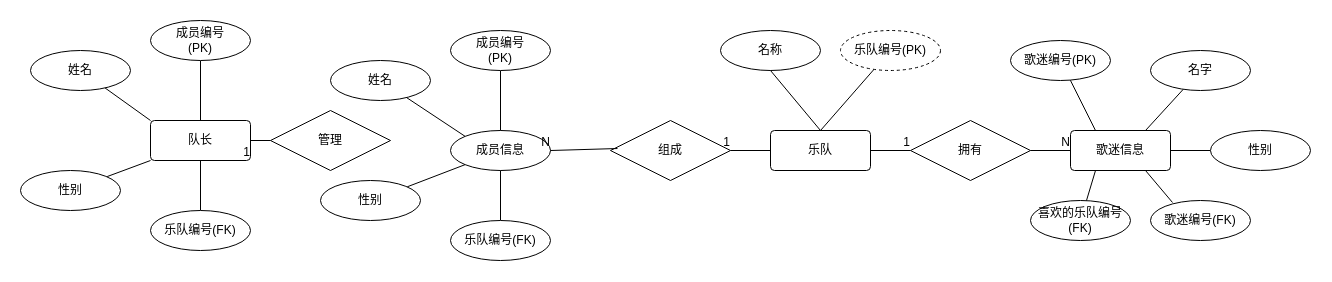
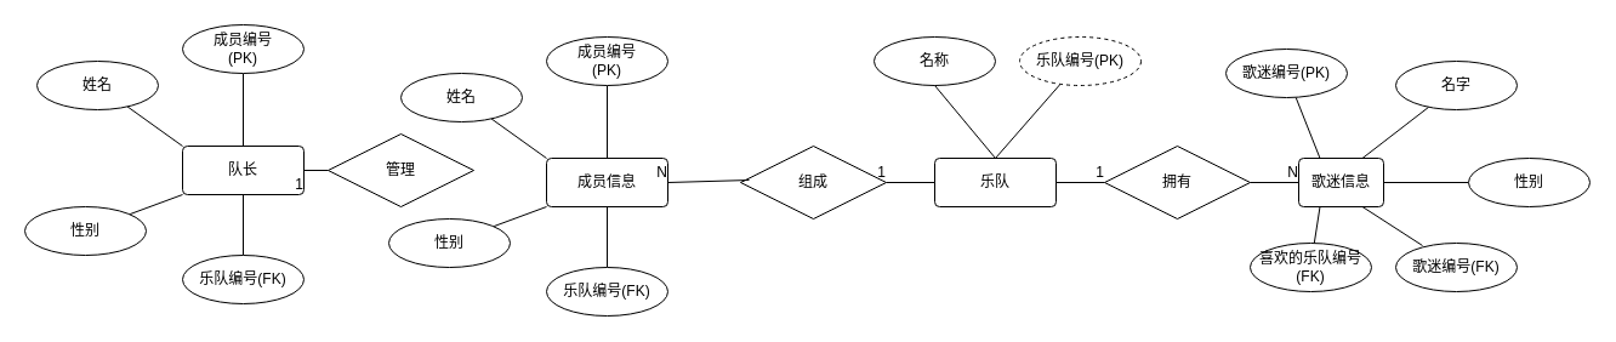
  <mxCell id="0" />
  <mxCell id="1" parent="0" />
  <mxCell id="2" value="乐队" style="rounded=1;arcSize=10;whiteSpace=wrap;html=1;align=center;" vertex="1" parent="1"><mxGeometry x="770" y="130" width="100" height="40" as="geometry" /></mxCell>
  <mxCell id="3" value="名称" style="ellipse;whiteSpace=wrap;html=1;align=center;" vertex="1" parent="1"><mxGeometry x="720" y="30" width="100" height="40" as="geometry" /></mxCell>
  <mxCell id="4" value="" style="endArrow=none;html=1;rounded=0;exitX=0.5;exitY=1;exitDx=0;exitDy=0;entryX=0.5;entryY=0;entryDx=0;entryDy=0;" edge="1" parent="1" source="3" target="2"><mxGeometry relative="1" as="geometry"><mxPoint x="670" y="190" as="sourcePoint" /><mxPoint x="830" y="190" as="targetPoint" /></mxGeometry></mxCell>
  <mxCell id="5" value="" style="endArrow=none;html=1;rounded=0;exitX=0.5;exitY=0;exitDx=0;exitDy=0;" edge="1" parent="1" source="2" target="6"><mxGeometry relative="1" as="geometry"><mxPoint x="670" y="190" as="sourcePoint" /><mxPoint x="830" y="190" as="targetPoint" /></mxGeometry></mxCell>
  <mxCell id="6" value="乐队编号(PK)" style="ellipse;whiteSpace=wrap;html=1;align=center;dashed=1;" vertex="1" parent="1"><mxGeometry x="840" y="30" width="100" height="40" as="geometry" /></mxCell>
  <mxCell id="7" value="" style="endArrow=none;html=1;rounded=0;exitX=0;exitY=0.5;exitDx=0;exitDy=0;" edge="1" parent="1" source="2" target="9"><mxGeometry relative="1" as="geometry"><mxPoint x="670" y="190" as="sourcePoint" /><mxPoint x="830" y="190" as="targetPoint" /></mxGeometry></mxCell>
  <mxCell id="8" value="1" style="resizable=0;html=1;align=right;verticalAlign=bottom;" connectable="0" vertex="1" parent="7"><mxGeometry x="1" relative="1" as="geometry" /></mxCell>
  <mxCell id="9" value="组成" style="shape=rhombus;perimeter=rhombusPerimeter;whiteSpace=wrap;html=1;align=center;" vertex="1" parent="1"><mxGeometry x="610" y="120" width="120" height="60" as="geometry" /></mxCell>
- <mxCell id="10" value="成员信息" style="ellipse;arcSize=10;whiteSpace=wrap;html=1;align=center;" vertex="1" parent="1"><mxGeometry x="449.999" y="129.997" width="100" height="40" as="geometry" /></mxCell>
+ <mxCell id="10" value="成员信息" style="rounded=1;arcSize=10;whiteSpace=wrap;html=1;align=center;" vertex="1" parent="1"><mxGeometry x="449.999" y="129.997" width="100" height="40" as="geometry" /></mxCell>
  <mxCell id="11" value="" style="endArrow=none;html=1;rounded=0;exitX=0.058;exitY=0.467;exitDx=0;exitDy=0;exitPerimeter=0;entryX=1;entryY=0.5;entryDx=0;entryDy=0;" edge="1" parent="1" source="9" target="10"><mxGeometry relative="1" as="geometry"><mxPoint x="520" y="190" as="sourcePoint" /><mxPoint x="680" y="190" as="targetPoint" /></mxGeometry></mxCell>
  <mxCell id="12" value="N" style="resizable=0;html=1;align=right;verticalAlign=bottom;" connectable="0" vertex="1" parent="11"><mxGeometry x="1" relative="1" as="geometry" /></mxCell>
  <mxCell id="13" value="" style="endArrow=none;html=1;rounded=0;exitX=0.5;exitY=0;exitDx=0;exitDy=0;" edge="1" parent="1" source="10" target="14"><mxGeometry relative="1" as="geometry"><mxPoint x="520" y="190" as="sourcePoint" /><mxPoint x="500" y="50" as="targetPoint" /></mxGeometry></mxCell>
  <mxCell id="14" value="成员编号&lt;br&gt;(PK)" style="ellipse;whiteSpace=wrap;html=1;align=center;" vertex="1" parent="1"><mxGeometry x="450" y="30" width="100" height="40" as="geometry" /></mxCell>
  <mxCell id="15" value="" style="endArrow=none;html=1;rounded=0;exitX=0;exitY=0;exitDx=0;exitDy=0;" edge="1" parent="1" source="10" target="16"><mxGeometry relative="1" as="geometry"><mxPoint x="410" y="180" as="sourcePoint" /><mxPoint x="370" y="80" as="targetPoint" /></mxGeometry></mxCell>
  <mxCell id="16" value="姓名" style="ellipse;whiteSpace=wrap;html=1;align=center;" vertex="1" parent="1"><mxGeometry x="330" y="60" width="100" height="40" as="geometry" /></mxCell>
  <mxCell id="17" value="" style="endArrow=none;html=1;rounded=0;exitX=0;exitY=1;exitDx=0;exitDy=0;" edge="1" parent="1" source="10" target="18"><mxGeometry relative="1" as="geometry"><mxPoint x="410" y="180" as="sourcePoint" /><mxPoint x="390" y="200" as="targetPoint" /></mxGeometry></mxCell>
  <mxCell id="18" value="性别" style="ellipse;whiteSpace=wrap;html=1;align=center;" vertex="1" parent="1"><mxGeometry x="320" y="180" width="100" height="40" as="geometry" /></mxCell>
  <mxCell id="19" value="" style="endArrow=none;html=1;rounded=0;exitX=0.5;exitY=1;exitDx=0;exitDy=0;" edge="1" parent="1" source="10" target="20"><mxGeometry relative="1" as="geometry"><mxPoint x="410" y="180" as="sourcePoint" /><mxPoint x="500" y="210" as="targetPoint" /></mxGeometry></mxCell>
  <mxCell id="20" value="乐队编号(FK)" style="ellipse;whiteSpace=wrap;html=1;align=center;" vertex="1" parent="1"><mxGeometry x="450" y="220" width="100" height="40" as="geometry" /></mxCell>
  <mxCell id="21" value="" style="endArrow=none;html=1;rounded=0;exitX=1;exitY=0.5;exitDx=0;exitDy=0;" edge="1" parent="1" source="2" target="23"><mxGeometry relative="1" as="geometry"><mxPoint x="810" y="180" as="sourcePoint" /><mxPoint x="970" y="150" as="targetPoint" /></mxGeometry></mxCell>
  <mxCell id="22" value="1" style="resizable=0;html=1;align=right;verticalAlign=bottom;" connectable="0" vertex="1" parent="21"><mxGeometry x="1" relative="1" as="geometry" /></mxCell>
  <mxCell id="23" value="拥有" style="shape=rhombus;perimeter=rhombusPerimeter;whiteSpace=wrap;html=1;align=center;" vertex="1" parent="1"><mxGeometry x="910" y="120" width="120" height="60" as="geometry" /></mxCell>
  <mxCell id="24" value="" style="endArrow=none;html=1;rounded=0;exitX=1;exitY=0.5;exitDx=0;exitDy=0;" edge="1" parent="1" source="23" target="26"><mxGeometry relative="1" as="geometry"><mxPoint x="900" y="180" as="sourcePoint" /><mxPoint x="1060" y="180" as="targetPoint" /></mxGeometry></mxCell>
  <mxCell id="25" value="N" style="resizable=0;html=1;align=right;verticalAlign=bottom;" connectable="0" vertex="1" parent="24"><mxGeometry x="1" relative="1" as="geometry" /></mxCell>
- <mxCell id="26" value="歌迷信息" style="rounded=1;arcSize=10;whiteSpace=wrap;html=1;align=center;" vertex="1" parent="1"><mxGeometry x="1070" y="130" width="100" height="40" as="geometry" /></mxCell>
+ <mxCell id="26" value="歌迷信息" style="rounded=1;arcSize=10;whiteSpace=wrap;html=1;align=center;" vertex="1" parent="1"><mxGeometry x="1070" y="130" width="70" height="40" as="geometry" /></mxCell>
  <mxCell id="27" value="" style="endArrow=none;html=1;rounded=0;exitX=0.25;exitY=0;exitDx=0;exitDy=0;" edge="1" parent="1" source="26" target="28"><mxGeometry relative="1" as="geometry"><mxPoint x="1010" y="180" as="sourcePoint" /><mxPoint x="1070" y="80" as="targetPoint" /></mxGeometry></mxCell>
  <mxCell id="28" value="歌迷编号(PK)" style="ellipse;whiteSpace=wrap;html=1;align=center;" vertex="1" parent="1"><mxGeometry x="1010" y="40" width="100" height="40" as="geometry" /></mxCell>
  <mxCell id="29" value="" style="endArrow=none;html=1;rounded=0;exitX=0.75;exitY=0;exitDx=0;exitDy=0;" edge="1" parent="1" source="26" target="30"><mxGeometry relative="1" as="geometry"><mxPoint x="1010" y="180" as="sourcePoint" /><mxPoint x="1160" y="80" as="targetPoint" /></mxGeometry></mxCell>
  <mxCell id="30" value="名字" style="ellipse;whiteSpace=wrap;html=1;align=center;" vertex="1" parent="1"><mxGeometry x="1150" y="50" width="100" height="40" as="geometry" /></mxCell>
  <mxCell id="31" value="" style="endArrow=none;html=1;rounded=0;exitX=1;exitY=0.5;exitDx=0;exitDy=0;" edge="1" parent="1" source="26" target="32"><mxGeometry relative="1" as="geometry"><mxPoint x="1010" y="180" as="sourcePoint" /><mxPoint x="1220" y="150" as="targetPoint" /></mxGeometry></mxCell>
  <mxCell id="32" value="性别" style="ellipse;whiteSpace=wrap;html=1;align=center;" vertex="1" parent="1"><mxGeometry x="1210" y="130" width="100" height="40" as="geometry" /></mxCell>
  <mxCell id="33" value="" style="endArrow=none;html=1;rounded=0;exitX=0.25;exitY=1;exitDx=0;exitDy=0;" edge="1" parent="1" source="26" target="34"><mxGeometry relative="1" as="geometry"><mxPoint x="1010" y="180" as="sourcePoint" /><mxPoint x="1050" y="200" as="targetPoint" /></mxGeometry></mxCell>
  <mxCell id="34" value="喜欢的乐队编号(FK)" style="ellipse;whiteSpace=wrap;html=1;align=center;" vertex="1" parent="1"><mxGeometry x="1030" y="200" width="100" height="40" as="geometry" /></mxCell>
  <mxCell id="35" value="" style="endArrow=none;html=1;rounded=0;entryX=0.75;entryY=1;entryDx=0;entryDy=0;exitX=0.22;exitY=0.05;exitDx=0;exitDy=0;exitPerimeter=0;" edge="1" parent="1" source="36" target="26"><mxGeometry relative="1" as="geometry"><mxPoint x="1190" y="250" as="sourcePoint" /><mxPoint x="1170" y="180" as="targetPoint" /></mxGeometry></mxCell>
  <mxCell id="36" value="歌迷编号(FK)" style="ellipse;whiteSpace=wrap;html=1;align=center;" vertex="1" parent="1"><mxGeometry x="1150" y="200" width="100" height="40" as="geometry" /></mxCell>
  <mxCell id="37" value="管理" style="shape=rhombus;perimeter=rhombusPerimeter;whiteSpace=wrap;html=1;align=center;" vertex="1" parent="1"><mxGeometry x="270" y="110" width="120" height="60" as="geometry" /></mxCell>
  <mxCell id="38" value="" style="endArrow=none;html=1;rounded=0;exitX=0;exitY=0.5;exitDx=0;exitDy=0;entryX=1;entryY=0.5;entryDx=0;entryDy=0;" edge="1" parent="1" source="37" target="40"><mxGeometry relative="1" as="geometry"><mxPoint x="600" y="170" as="sourcePoint" /><mxPoint x="760" y="170" as="targetPoint" /></mxGeometry></mxCell>
  <mxCell id="39" value="1" style="resizable=0;html=1;align=right;verticalAlign=bottom;" connectable="0" vertex="1" parent="38"><mxGeometry x="1" relative="1" as="geometry" /></mxCell>
  <mxCell id="40" value="队长" style="rounded=1;arcSize=10;whiteSpace=wrap;html=1;align=center;" vertex="1" parent="1"><mxGeometry x="149.999" y="119.997" width="100" height="40" as="geometry" /></mxCell>
  <mxCell id="41" value="" style="endArrow=none;html=1;rounded=0;exitX=0.5;exitY=0;exitDx=0;exitDy=0;" edge="1" parent="1" source="40" target="42"><mxGeometry relative="1" as="geometry"><mxPoint x="220" y="180" as="sourcePoint" /><mxPoint x="200" y="40" as="targetPoint" /></mxGeometry></mxCell>
  <mxCell id="42" value="成员编号&lt;br&gt;(PK)" style="ellipse;whiteSpace=wrap;html=1;align=center;" vertex="1" parent="1"><mxGeometry x="150" y="20" width="100" height="40" as="geometry" /></mxCell>
  <mxCell id="43" value="" style="endArrow=none;html=1;rounded=0;exitX=0;exitY=0;exitDx=0;exitDy=0;" edge="1" parent="1" source="40" target="44"><mxGeometry relative="1" as="geometry"><mxPoint x="110" y="170" as="sourcePoint" /><mxPoint x="70" y="70" as="targetPoint" /></mxGeometry></mxCell>
  <mxCell id="44" value="姓名" style="ellipse;whiteSpace=wrap;html=1;align=center;" vertex="1" parent="1"><mxGeometry x="30" y="50" width="100" height="40" as="geometry" /></mxCell>
  <mxCell id="45" value="" style="endArrow=none;html=1;rounded=0;exitX=0;exitY=1;exitDx=0;exitDy=0;" edge="1" parent="1" source="40" target="46"><mxGeometry relative="1" as="geometry"><mxPoint x="110" y="170" as="sourcePoint" /><mxPoint x="90" y="190" as="targetPoint" /></mxGeometry></mxCell>
  <mxCell id="46" value="性别" style="ellipse;whiteSpace=wrap;html=1;align=center;" vertex="1" parent="1"><mxGeometry x="20" y="170" width="100" height="40" as="geometry" /></mxCell>
  <mxCell id="47" value="" style="endArrow=none;html=1;rounded=0;exitX=0.5;exitY=1;exitDx=0;exitDy=0;" edge="1" parent="1" source="40" target="48"><mxGeometry relative="1" as="geometry"><mxPoint x="110" y="170" as="sourcePoint" /><mxPoint x="200" y="200" as="targetPoint" /></mxGeometry></mxCell>
  <mxCell id="48" value="乐队编号(FK)" style="ellipse;whiteSpace=wrap;html=1;align=center;" vertex="1" parent="1"><mxGeometry x="150" y="210" width="100" height="40" as="geometry" /></mxCell>
  <mxCell id="49" value="1" style="resizable=0;html=1;align=right;verticalAlign=bottom;" connectable="0" vertex="1" parent="1"><mxGeometry x="250.08" y="160.064" as="geometry" /></mxCell>
